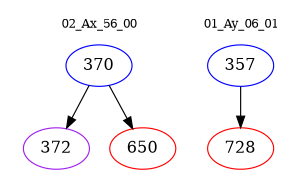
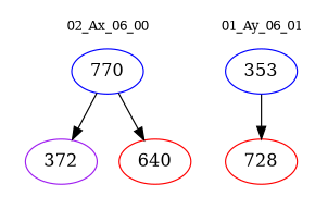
  digraph {
    node [color=blue]
    edge [color=black]
-   n1 [label=370]
+   n1 [label=770]
    n2 [color=purple label=372]
-   n3 [color=red label=650]
-   n4 [label=357]
+   n3 [color=red label=640]
+   n4 [label=353]
    n5 [color=red label=728]
    subgraph cluster_1 {
      color=white
      fontsize=10
-     label="02_Ax_56_00"
+     label="02_Ax_06_00"
      n1
      n2
      n3
    }
    subgraph cluster_2 {
      color=white
      fontsize=10
      label="01_Ay_06_01"
      n4
      n5
    }
    n1 -> n2
    n1 -> n3
    n4 -> n5
  }
